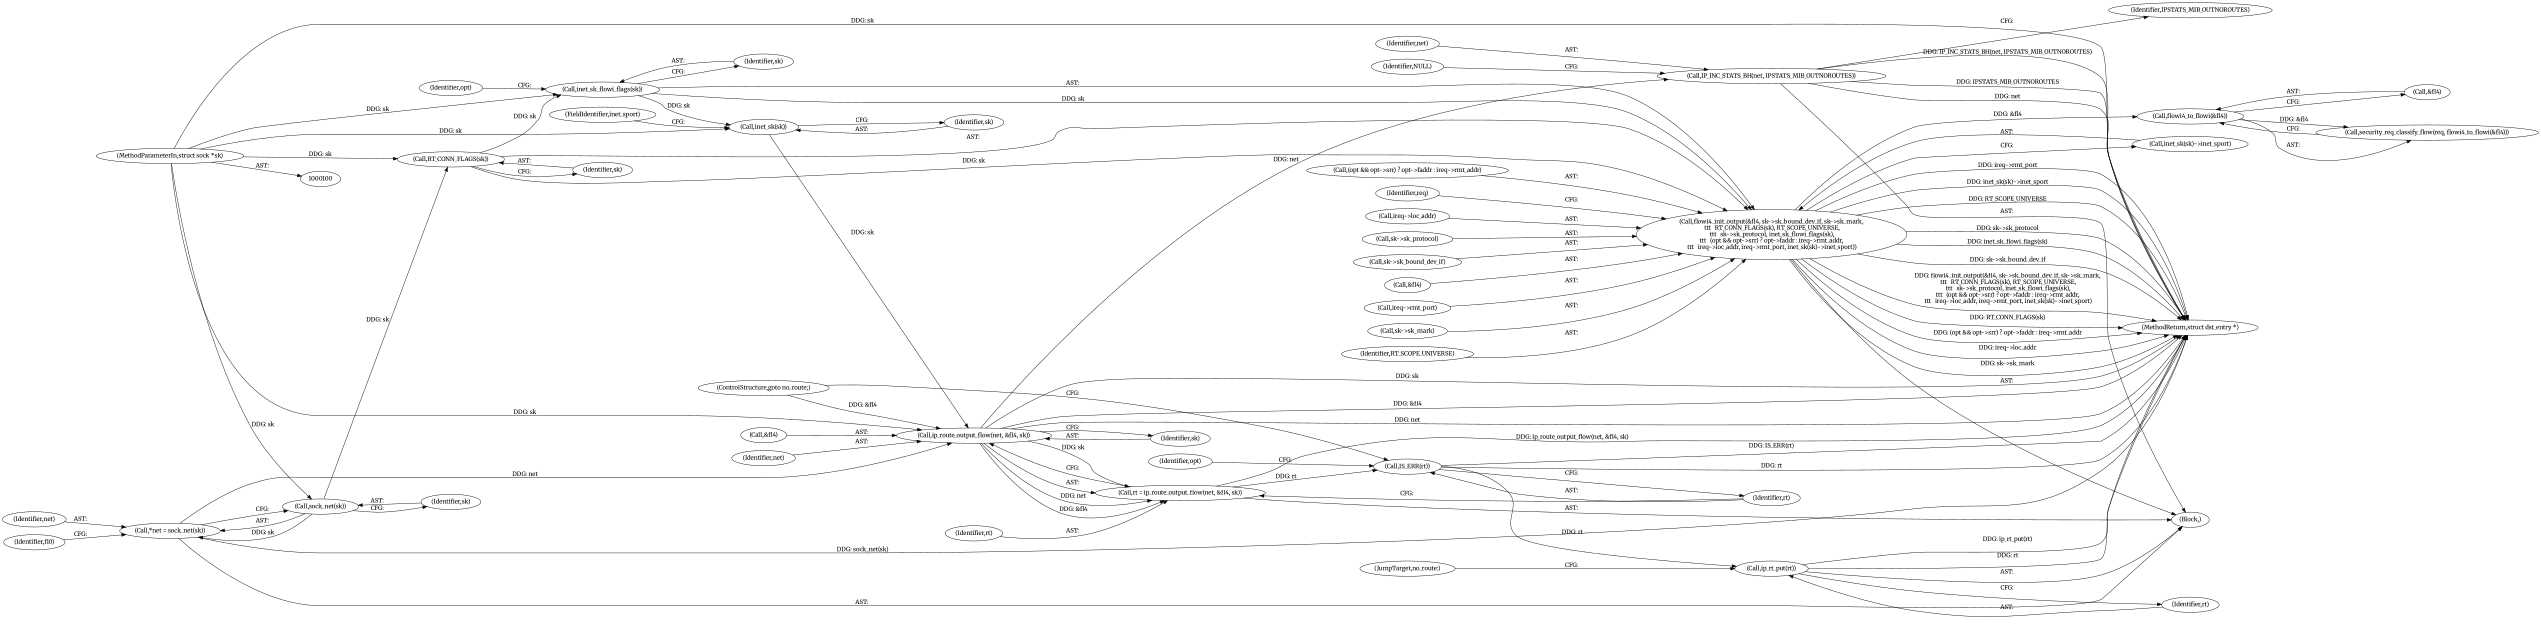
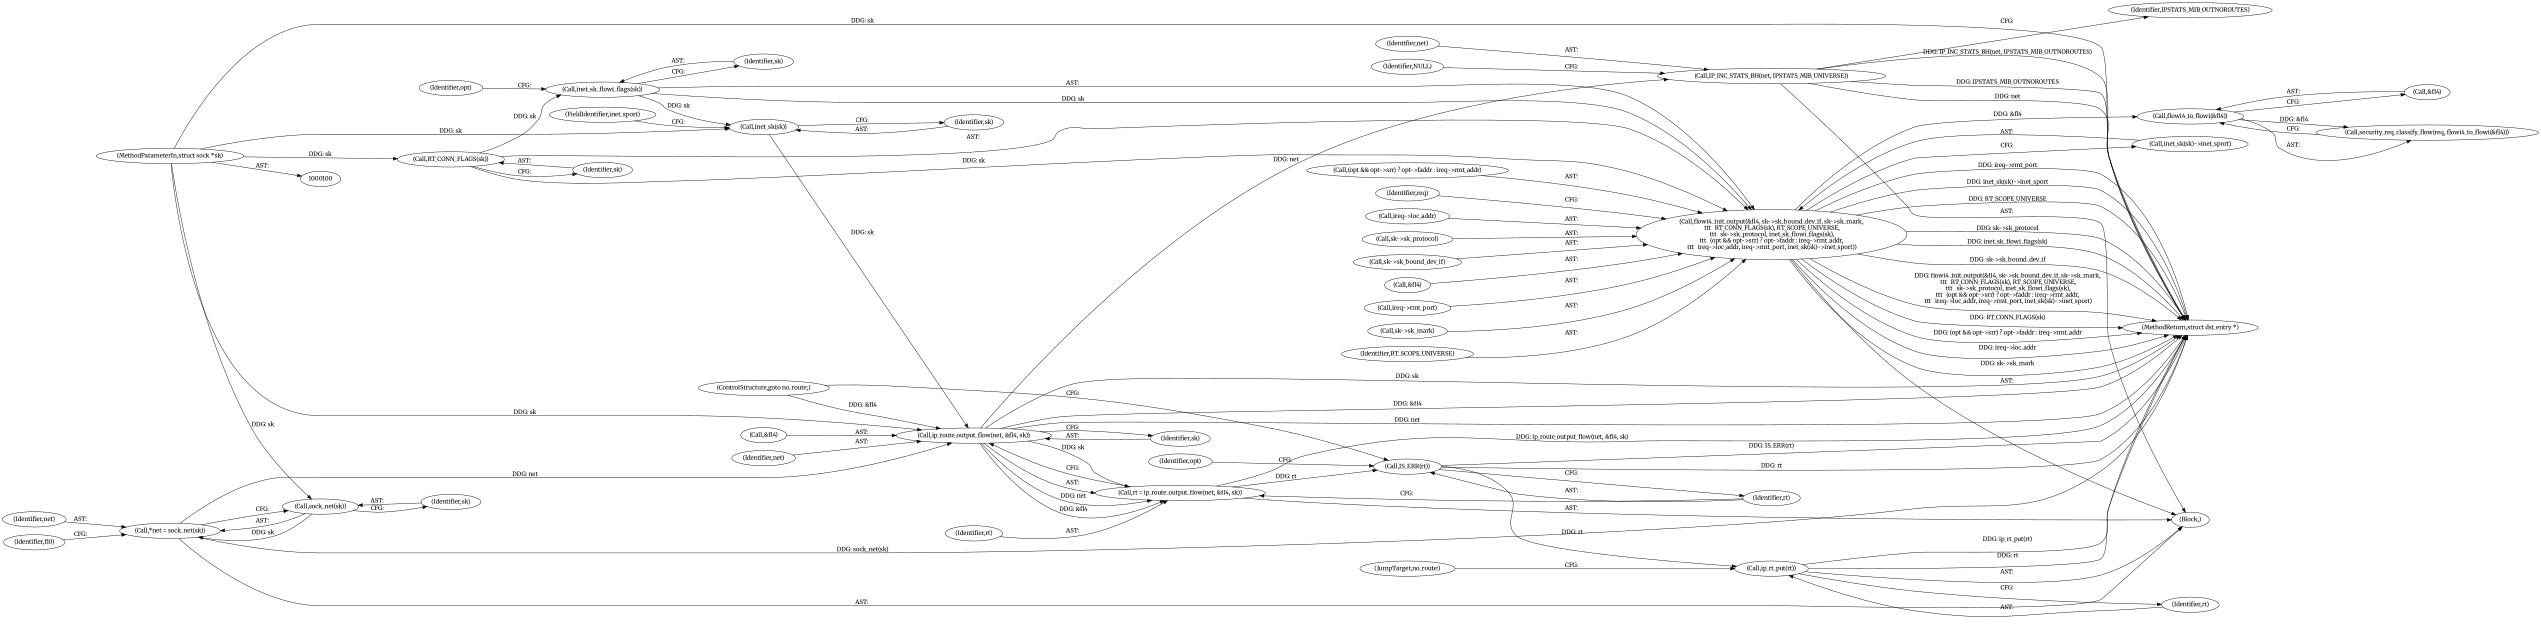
  digraph {
    fontname=Merriweather
    rankdir=LR
    node [fontname=Merriweather]
    edge [fontname=Merriweather]
    n1 [label="(Call,ip_route_output_flow(net, &fl4, sk))"]
    n2 [label="(Call,rt = ip_route_output_flow(net, &fl4, sk))"]
-   n3 [label="(Call,IP_INC_STATS_BH(net, IPSTATS_MIB_OUTNOROUTES))"]
+   n3 [label="(Call,IP_INC_STATS_BH(net, IPSTATS_MIB_UNIVERSE))"]
    n4 [label="(Identifier,sk)"]
    n5 [label="(MethodReturn,struct dst_entry *)"]
    n6 [label="(Block,)"]
    n7 [label="(Call,IS_ERR(rt))"]
    n8 [label="(Identifier,IPSTATS_MIB_OUTNOROUTES)"]
    n9 [label="(Call,*net = sock_net(sk))"]
    n10 [label="(Call,sock_net(sk))"]
    n11 [label="(Call,RT_CONN_FLAGS(sk))"]
    n12 [label="(Identifier,sk)"]
    n13 [label="(Call,inet_sk_flowi_flags(sk))"]
    n14 [label="(Call,flowi4_init_output(&fl4, sk->sk_bound_dev_if, sk->sk_mark,\n \t\t\t   RT_CONN_FLAGS(sk), RT_SCOPE_UNIVERSE,\n \t\t\t   sk->sk_protocol, inet_sk_flowi_flags(sk),\n\t\t\t   (opt && opt->srr) ? opt->faddr : ireq->rmt_addr,\n \t\t\t   ireq->loc_addr, ireq->rmt_port, inet_sk(sk)->inet_sport))"]
    n15 [label="(Identifier,sk)"]
    n16 [label="(MethodParameterIn,struct sock *sk)"]
    n17 [label="(Call,inet_sk(sk))"]
    1000100
    n19 [label="(Identifier,sk)"]
    n20 [label="(Identifier,sk)"]
    n21 [label="(Call,flowi4_to_flowi(&fl4))"]
    n22 [label="(Call,&fl4)"]
    n23 [label="(Call,security_req_classify_flow(req, flowi4_to_flowi(&fl4)))"]
    n24 [label="(Call,inet_sk(sk)->inet_sport)"]
    n25 [label="(Call,ip_rt_put(rt))"]
    n26 [label="(Identifier,rt)"]
    n27 [label="(Identifier,rt)"]
    n28 [label="(Call,&fl4)"]
    n29 [label="(Identifier,net)"]
    n30 [label="(FieldIdentifier,inet_sport)"]
    n31 [label="(Identifier,net)"]
    n32 [label="(Call,ireq->rmt_port)"]
    n33 [label="(ControlStructure,goto no_route;)"]
    n34 [label="(Call,&fl4)"]
    n35 [label="(Call,sk->sk_mark)"]
    n36 [label="(Identifier,opt)"]
    n37 [label="(JumpTarget,no_route:)"]
    n38 [label="(Identifier,opt)"]
    n39 [label="(Identifier,RT_SCOPE_UNIVERSE)"]
    n40 [label="(Call,(opt && opt->srr) ? opt->faddr : ireq->rmt_addr)"]
    n41 [label="(Identifier,req)"]
    n42 [label="(Call,ireq->loc_addr)"]
    n43 [label="(Identifier,fl0)"]
    n44 [label="(Identifier,rt)"]
    n45 [label="(Call,sk->sk_protocol)"]
    n46 [label="(Identifier,NULL)"]
    n47 [label="(Call,sk->sk_bound_dev_if)"]
    n48 [label="(Identifier,net)"]
    n1 -> n2 [label="AST: "]
    n1 -> n2 [label="DDG: net"]
    n1 -> n2 [label="DDG: &fl4"]
    n1 -> n2 [label="DDG: sk"]
    n1 -> n3 [label="DDG: net"]
    n1 -> n4 [label="CFG: "]
    n1 -> n5 [label="DDG: net"]
    n1 -> n5 [label="DDG: sk"]
    n1 -> n5 [label="DDG: &fl4"]
    n2 -> n1 [label="CFG: "]
    n2 -> n5 [label="DDG: ip_route_output_flow(net, &fl4, sk)"]
    n2 -> n6 [label="AST: "]
    n2 -> n7 [label="DDG: rt"]
    n3 -> n5 [label="DDG: net"]
    n3 -> n5 [label="DDG: IP_INC_STATS_BH(net, IPSTATS_MIB_OUTNOROUTES)"]
    n3 -> n5 [label="DDG: IPSTATS_MIB_OUTNOROUTES"]
    n3 -> n6 [label="AST: "]
    n3 -> n8 [label="CFG: "]
    n4 -> n1 [label="AST: "]
    n7 -> n5 [label="DDG: rt"]
    n7 -> n5 [label="DDG: IS_ERR(rt)"]
    n7 -> n25 [label="DDG: rt"]
    n7 -> n26 [label="CFG: "]
    n9 -> n1 [label="DDG: net"]
    n9 -> n5 [label="DDG: sock_net(sk)"]
    n9 -> n6 [label="AST: "]
    n9 -> n10 [label="CFG: "]
    n10 -> n9 [label="AST: "]
    n10 -> n9 [label="DDG: sk"]
-   n10 -> n11 [label="DDG: sk"]
    n10 -> n12 [label="CFG: "]
    n11 -> n13 [label="DDG: sk"]
    n11 -> n14 [label="AST: "]
    n11 -> n14 [label="DDG: sk"]
    n11 -> n15 [label="CFG: "]
    n12 -> n10 [label="AST: "]
    n13 -> n14 [label="AST: "]
    n13 -> n14 [label="DDG: sk"]
    n13 -> n17 [label="DDG: sk"]
    n13 -> n19 [label="CFG: "]
    n14 -> n5 [label="DDG: inet_sk_flowi_flags(sk)"]
    n14 -> n5 [label="DDG: sk->sk_bound_dev_if"]
    n14 -> n5 [label="DDG: flowi4_init_output(&fl4, sk->sk_bound_dev_if, sk->sk_mark,\n \t\t\t   RT_CONN_FLAGS(sk), RT_SCOPE_UNIVERSE,\n \t\t\t   sk->sk_protocol, inet_sk_flowi_flags(sk),\n\t\t\t   (opt && opt->srr) ? opt->faddr : ireq->rmt_addr,\n \t\t\t   ireq->loc_addr, ireq->rmt_port, inet_sk(sk)->inet_sport)"]
    n14 -> n5 [label="DDG: RT_CONN_FLAGS(sk)"]
    n14 -> n5 [label="DDG: (opt && opt->srr) ? opt->faddr : ireq->rmt_addr"]
    n14 -> n5 [label="DDG: ireq->loc_addr"]
    n14 -> n5 [label="DDG: sk->sk_mark"]
    n14 -> n5 [label="DDG: ireq->rmt_port"]
    n14 -> n5 [label="DDG: inet_sk(sk)->inet_sport"]
    n14 -> n5 [label="DDG: RT_SCOPE_UNIVERSE"]
    n14 -> n5 [label="DDG: sk->sk_protocol"]
    n14 -> n6 [label="AST: "]
    n14 -> n21 [label="DDG: &fl4"]
    n14 -> n24 [label="CFG: "]
    n15 -> n11 [label="AST: "]
    n16 -> n1 [label="DDG: sk"]
    n16 -> n5 [label="DDG: sk"]
    n16 -> n10 [label="DDG: sk"]
    n16 -> n11 [label="DDG: sk"]
-   n16 -> n13 [label="DDG: sk"]
    n16 -> n17 [label="DDG: sk"]
    n16 -> 1000100 [label="AST: "]
    n17 -> n1 [label="DDG: sk"]
    n17 -> n20 [label="CFG: "]
    n19 -> n13 [label="AST: "]
    n20 -> n17 [label="AST: "]
    n21 -> n22 [label="CFG: "]
    n21 -> n23 [label="AST: "]
    n21 -> n23 [label="DDG: &fl4"]
    n22 -> n21 [label="AST: "]
    n23 -> n21 [label="CFG: "]
    n24 -> n14 [label="AST: "]
    n25 -> n5 [label="DDG: rt"]
    n25 -> n5 [label="DDG: ip_rt_put(rt)"]
    n25 -> n6 [label="AST: "]
    n25 -> n27 [label="CFG: "]
    n26 -> n2 [label="CFG: "]
    n26 -> n7 [label="AST: "]
    n27 -> n25 [label="AST: "]
    n28 -> n14 [label="AST: "]
    n29 -> n3 [label="AST: "]
    n30 -> n17 [label="CFG: "]
    n31 -> n9 [label="AST: "]
    n32 -> n14 [label="AST: "]
    n33 -> n1 [label="DDG: &fl4"]
    n33 -> n7 [label="CFG: "]
    n34 -> n1 [label="AST: "]
    n35 -> n14 [label="AST: "]
    n36 -> n7 [label="CFG: "]
    n37 -> n25 [label="CFG: "]
    n38 -> n13 [label="CFG: "]
    n39 -> n14 [label="AST: "]
    n40 -> n14 [label="AST: "]
    n41 -> n14 [label="CFG: "]
    n42 -> n14 [label="AST: "]
    n43 -> n9 [label="CFG: "]
    n44 -> n2 [label="AST: "]
    n45 -> n14 [label="AST: "]
    n46 -> n3 [label="CFG: "]
    n47 -> n14 [label="AST: "]
    n48 -> n1 [label="AST: "]
  }
